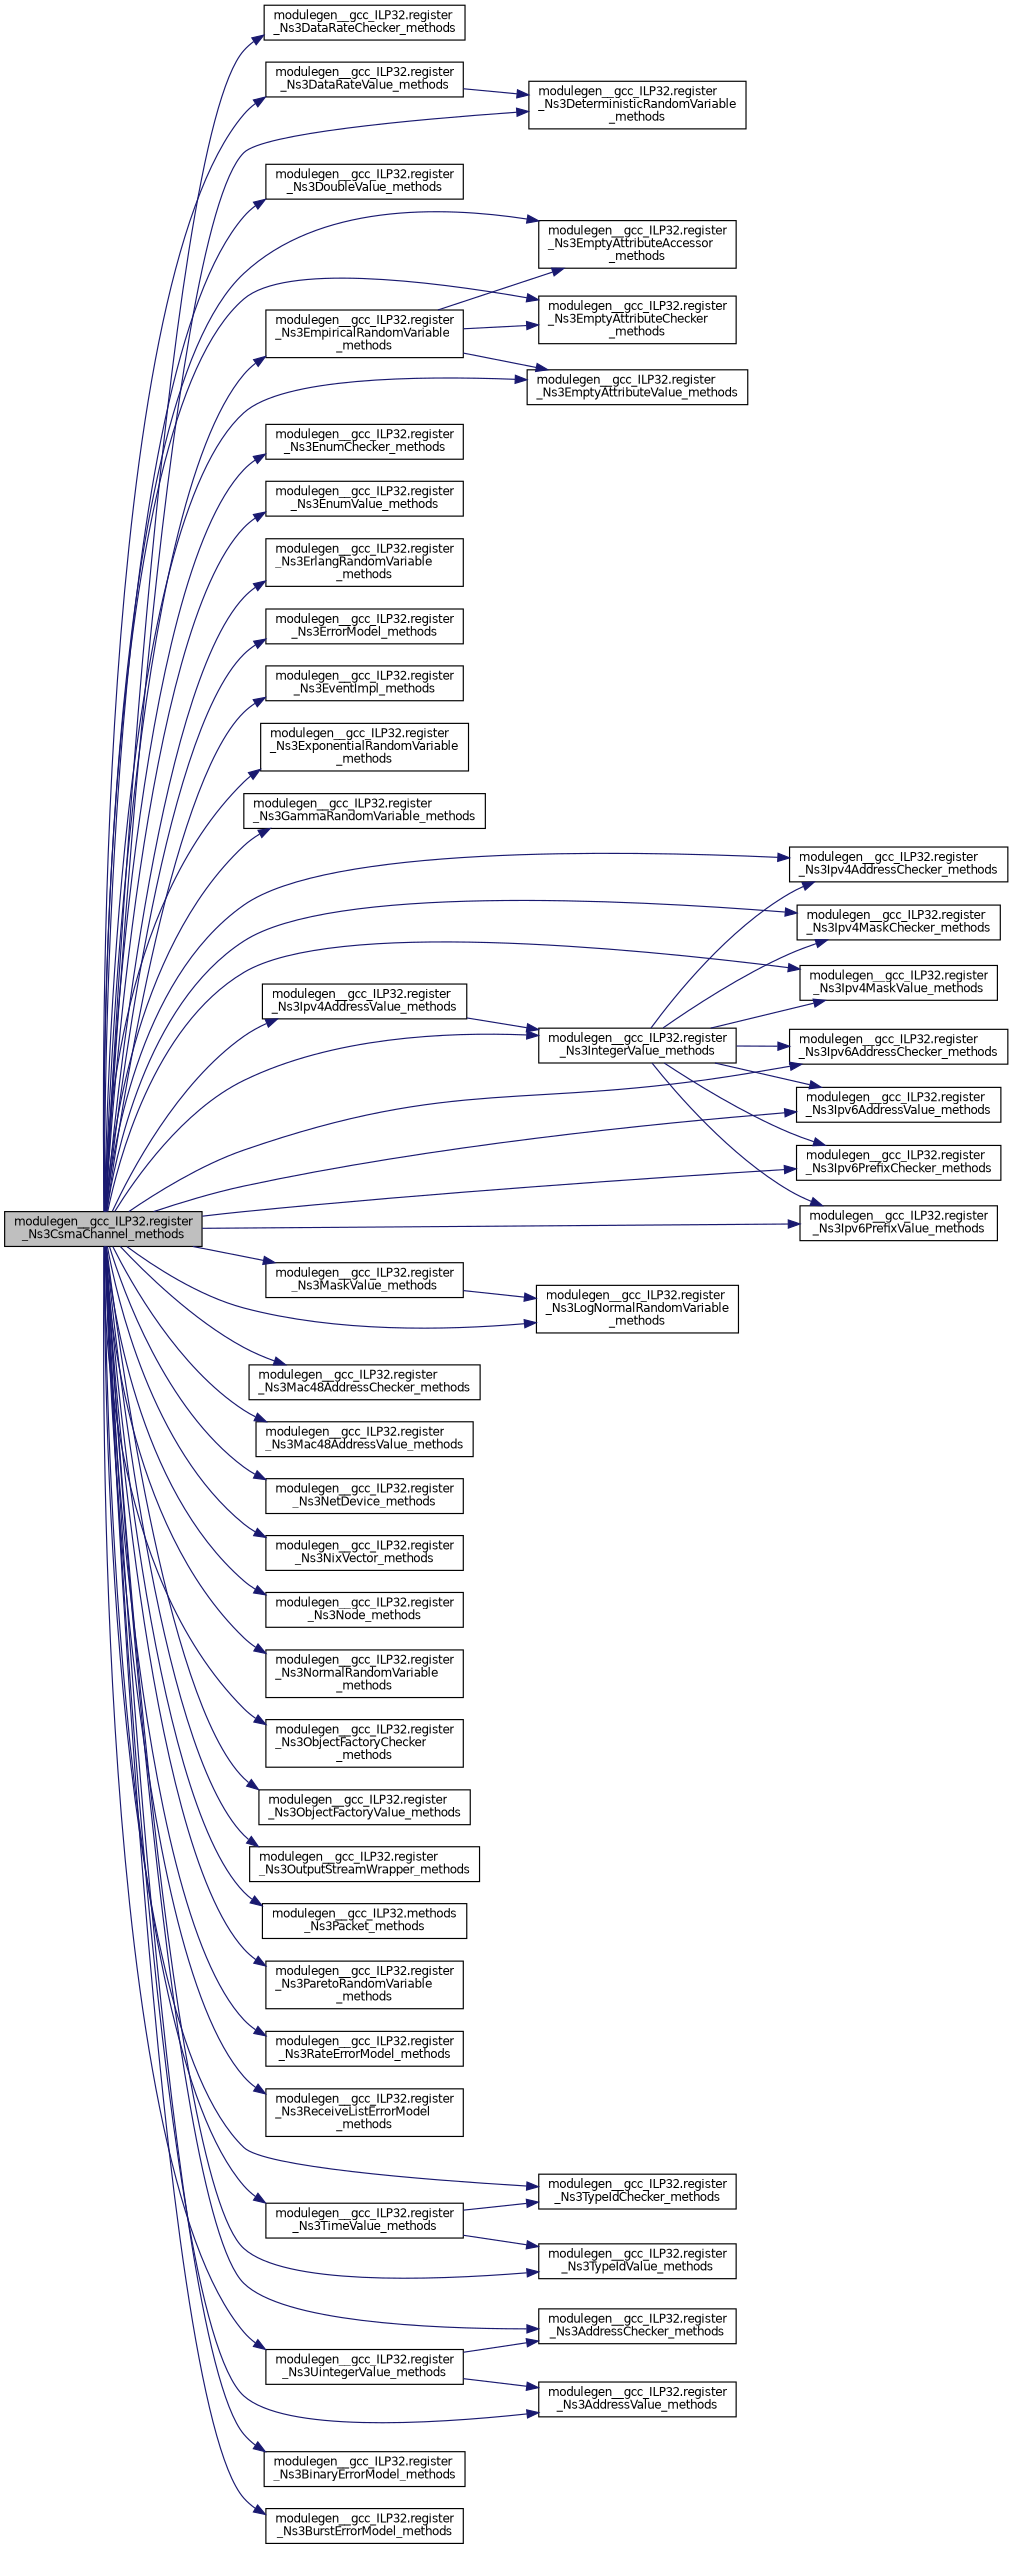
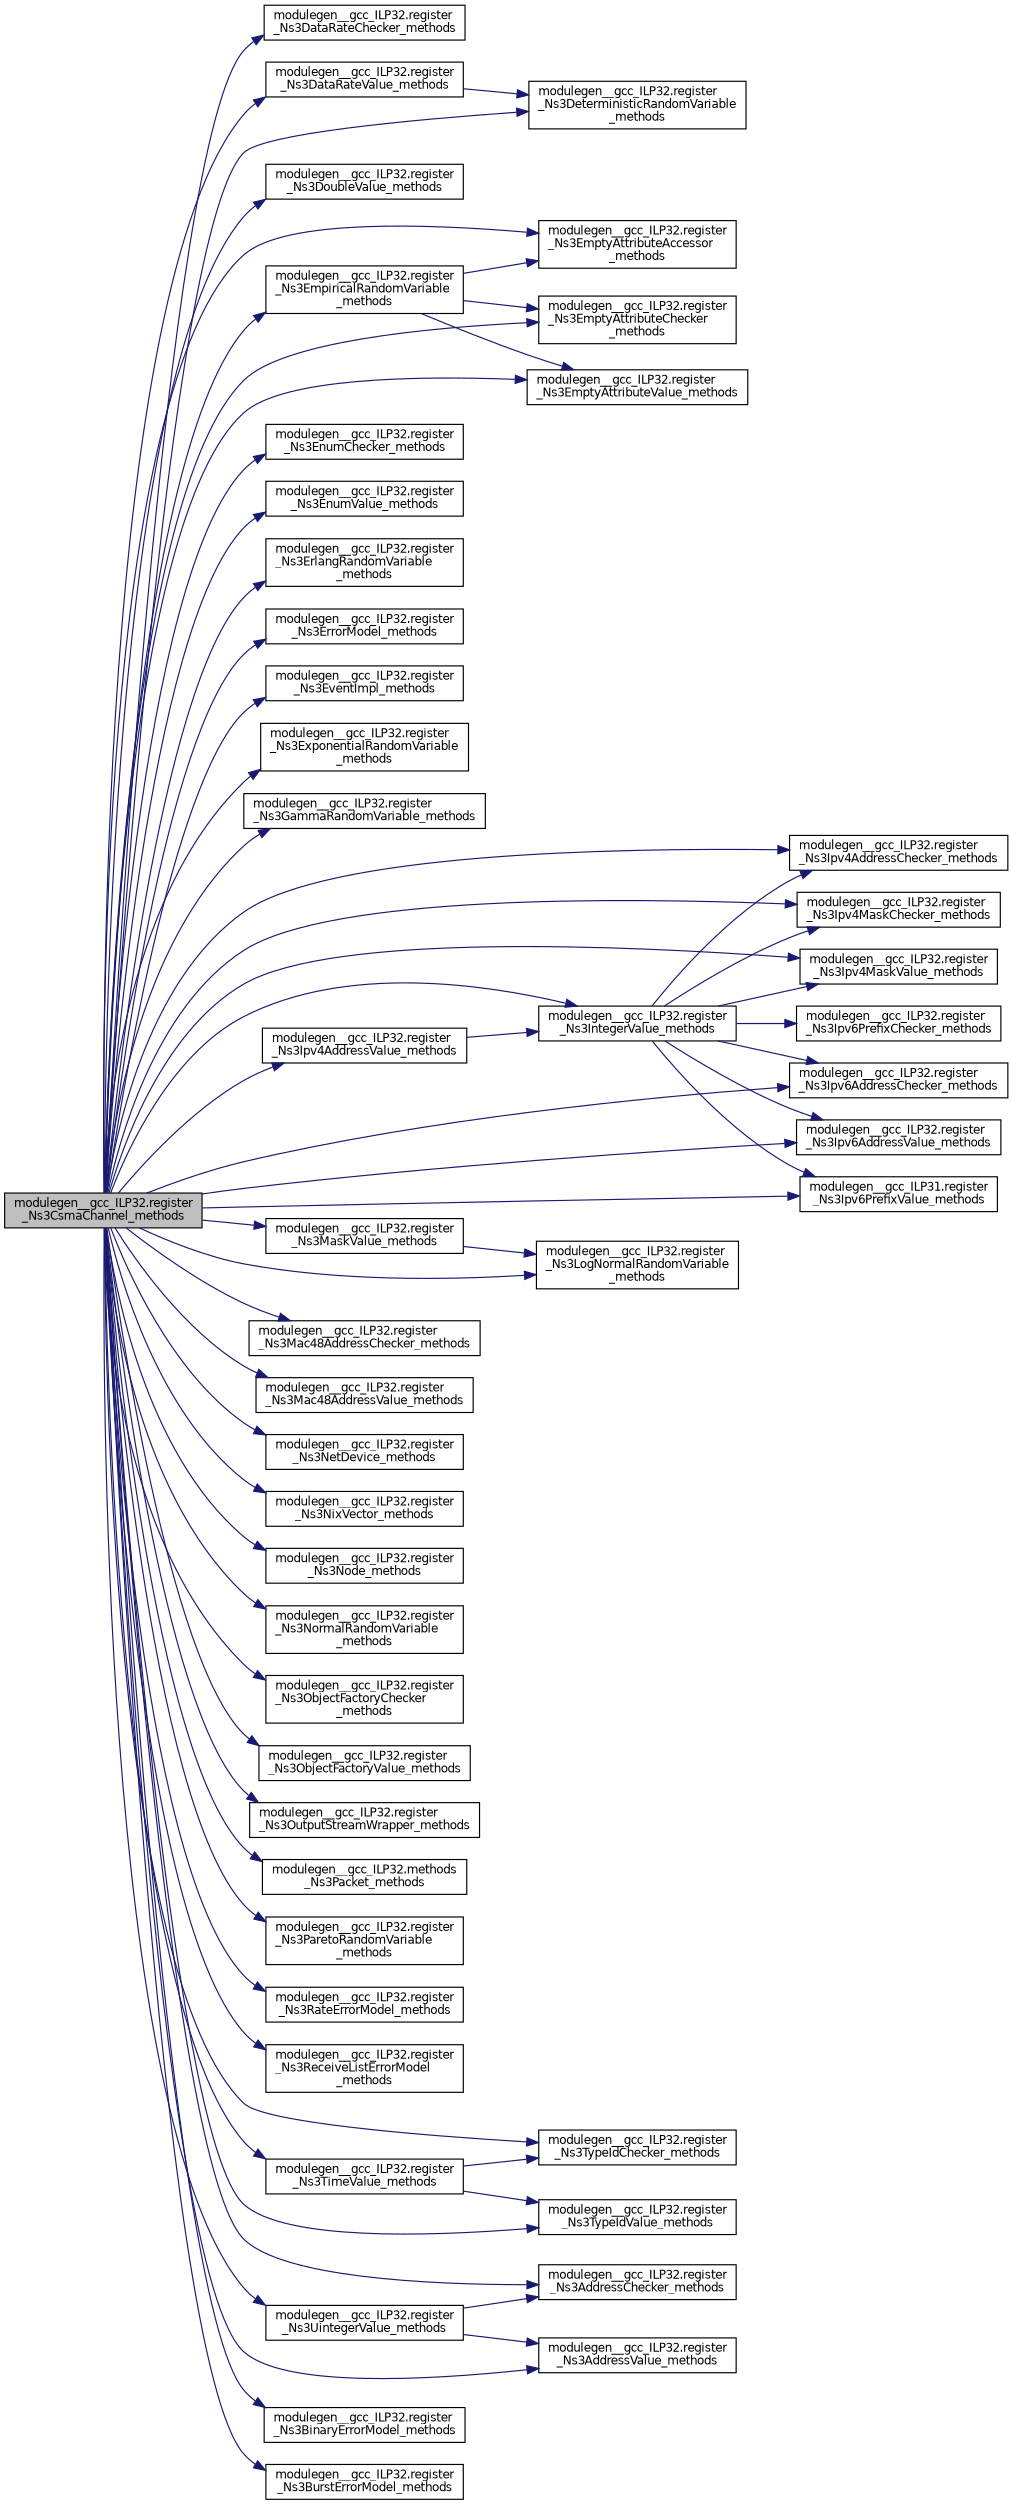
  digraph {
    rankdir=LR
    node [color=black fillcolor=white fontname=Helvetica fontsize=10 shape=record style=filled]
    edge [color=midnightblue fontname=Helvetica fontsize=10 labelfontname=Helvetica labelfontsize=10 style=solid]
    n1 [fillcolor=grey75 fontcolor=black height=0.2 label="modulegen__gcc_ILP32.register\l_Ns3CsmaChannel_methods" width=0.4]
    n2 [height=0.2 label="modulegen__gcc_ILP32.register\l_Ns3DataRateChecker_methods" width=0.4]
    n3 [height=0.2 label="modulegen__gcc_ILP32.register\l_Ns3DataRateValue_methods" width=0.4]
    n4 [height=0.2 label="modulegen__gcc_ILP32.register\l_Ns3DeterministicRandomVariable\l_methods" width=0.4]
    n5 [height=0.2 label="modulegen__gcc_ILP32.register\l_Ns3DoubleValue_methods" width=0.4]
    n6 [height=0.2 label="modulegen__gcc_ILP32.register\l_Ns3EmpiricalRandomVariable\l_methods" width=0.4]
    n7 [height=0.2 label="modulegen__gcc_ILP32.register\l_Ns3EmptyAttributeAccessor\l_methods" width=0.4]
    n8 [height=0.2 label="modulegen__gcc_ILP32.register\l_Ns3EmptyAttributeChecker\l_methods" width=0.4]
    n9 [height=0.2 label="modulegen__gcc_ILP32.register\l_Ns3EmptyAttributeValue_methods" width=0.4]
    n10 [height=0.2 label="modulegen__gcc_ILP32.register\l_Ns3EnumChecker_methods" width=0.4]
    n11 [height=0.2 label="modulegen__gcc_ILP32.register\l_Ns3EnumValue_methods" width=0.4]
    n12 [height=0.2 label="modulegen__gcc_ILP32.register\l_Ns3ErlangRandomVariable\l_methods" width=0.4]
    n13 [height=0.2 label="modulegen__gcc_ILP32.register\l_Ns3ErrorModel_methods" width=0.4]
    n14 [height=0.2 label="modulegen__gcc_ILP32.register\l_Ns3EventImpl_methods" width=0.4]
    n15 [height=0.2 label="modulegen__gcc_ILP32.register\l_Ns3ExponentialRandomVariable\l_methods" width=0.4]
    n16 [height=0.2 label="modulegen__gcc_ILP32.register\l_Ns3GammaRandomVariable_methods" width=0.4]
    n17 [height=0.2 label="modulegen__gcc_ILP32.register\l_Ns3IntegerValue_methods" width=0.4]
    n18 [height=0.2 label="modulegen__gcc_ILP32.register\l_Ns3Ipv4AddressChecker_methods" width=0.4]
    n19 [height=0.2 label="modulegen__gcc_ILP32.register\l_Ns3Ipv4AddressValue_methods" width=0.4]
    n20 [height=0.2 label="modulegen__gcc_ILP32.register\l_Ns3Ipv4MaskChecker_methods" width=0.4]
    n21 [height=0.2 label="modulegen__gcc_ILP32.register\l_Ns3Ipv4MaskValue_methods" width=0.4]
    n22 [height=0.2 label="modulegen__gcc_ILP32.register\l_Ns3Ipv6AddressChecker_methods" width=0.4]
    n23 [height=0.2 label="modulegen__gcc_ILP32.register\l_Ns3Ipv6AddressValue_methods" width=0.4]
    n24 [height=0.2 label="modulegen__gcc_ILP32.register\l_Ns3Ipv6PrefixChecker_methods" width=0.4]
-   n25 [height=0.2 label="modulegen__gcc_ILP32.register\l_Ns3Ipv6PrefixValue_methods" width=0.4]
+   n25 [height=0.2 label="modulegen__gcc_ILP31.register\l_Ns3Ipv6PrefixValue_methods" width=0.4]
    n26 [height=0.2 label="modulegen__gcc_ILP32.register\l_Ns3MaskValue_methods" width=0.4]
    n27 [height=0.2 label="modulegen__gcc_ILP32.register\l_Ns3LogNormalRandomVariable\l_methods" width=0.4]
    n28 [height=0.2 label="modulegen__gcc_ILP32.register\l_Ns3Mac48AddressChecker_methods" width=0.4]
    n29 [height=0.2 label="modulegen__gcc_ILP32.register\l_Ns3Mac48AddressValue_methods" width=0.4]
    n30 [height=0.2 label="modulegen__gcc_ILP32.register\l_Ns3NetDevice_methods" width=0.4]
    n31 [height=0.2 label="modulegen__gcc_ILP32.register\l_Ns3NixVector_methods" width=0.4]
    n32 [height=0.2 label="modulegen__gcc_ILP32.register\l_Ns3Node_methods" width=0.4]
    n33 [height=0.2 label="modulegen__gcc_ILP32.register\l_Ns3NormalRandomVariable\l_methods" width=0.4]
    n34 [height=0.2 label="modulegen__gcc_ILP32.register\l_Ns3ObjectFactoryChecker\l_methods" width=0.4]
    n35 [height=0.2 label="modulegen__gcc_ILP32.register\l_Ns3ObjectFactoryValue_methods" width=0.4]
    n36 [height=0.2 label="modulegen__gcc_ILP32.register\l_Ns3OutputStreamWrapper_methods" width=0.4]
    n37 [height=0.2 label="modulegen__gcc_ILP32.methods\l_Ns3Packet_methods" width=0.4]
    n38 [height=0.2 label="modulegen__gcc_ILP32.register\l_Ns3ParetoRandomVariable\l_methods" width=0.4]
    n39 [height=0.2 label="modulegen__gcc_ILP32.register\l_Ns3RateErrorModel_methods" width=0.4]
    n40 [height=0.2 label="modulegen__gcc_ILP32.register\l_Ns3ReceiveListErrorModel\l_methods" width=0.4]
    n41 [height=0.2 label="modulegen__gcc_ILP32.register\l_Ns3TimeValue_methods" width=0.4]
    n42 [height=0.2 label="modulegen__gcc_ILP32.register\l_Ns3TypeIdChecker_methods" width=0.4]
    n43 [height=0.2 label="modulegen__gcc_ILP32.register\l_Ns3TypeIdValue_methods" width=0.4]
    n44 [height=0.2 label="modulegen__gcc_ILP32.register\l_Ns3UintegerValue_methods" width=0.4]
    n45 [height=0.2 label="modulegen__gcc_ILP32.register\l_Ns3AddressChecker_methods" width=0.4]
    n46 [height=0.2 label="modulegen__gcc_ILP32.register\l_Ns3AddressValue_methods" width=0.4]
    n47 [height=0.2 label="modulegen__gcc_ILP32.register\l_Ns3BinaryErrorModel_methods" width=0.4]
    n48 [height=0.2 label="modulegen__gcc_ILP32.register\l_Ns3BurstErrorModel_methods" width=0.4]
    n1 -> n2
    n1 -> n3
    n1 -> n4
    n1 -> n5
    n1 -> n6
    n1 -> n7
    n1 -> n8
    n1 -> n9
    n1 -> n10
    n1 -> n11
    n1 -> n12
    n1 -> n13
    n1 -> n14
    n1 -> n15
    n1 -> n16
    n1 -> n17
    n1 -> n18
    n1 -> n19
    n1 -> n20
    n1 -> n21
    n1 -> n22
    n1 -> n23
-   n1 -> n24
    n1 -> n25
    n1 -> n26
    n1 -> n27
    n1 -> n28
    n1 -> n29
    n1 -> n30
    n1 -> n31
    n1 -> n32
    n1 -> n33
    n1 -> n34
    n1 -> n35
    n1 -> n36
    n1 -> n37
    n1 -> n38
    n1 -> n39
    n1 -> n40
    n1 -> n41
    n1 -> n42
    n1 -> n43
    n1 -> n44
    n1 -> n45
    n1 -> n46
    n1 -> n47
    n1 -> n48
    n3 -> n4
    n6 -> n7
    n6 -> n8
    n6 -> n9
    n17 -> n18
    n17 -> n20
    n17 -> n21
    n17 -> n22
    n17 -> n23
    n17 -> n24
    n17 -> n25
    n19 -> n17
    n26 -> n27
    n41 -> n42
    n41 -> n43
    n44 -> n45
    n44 -> n46
  }
